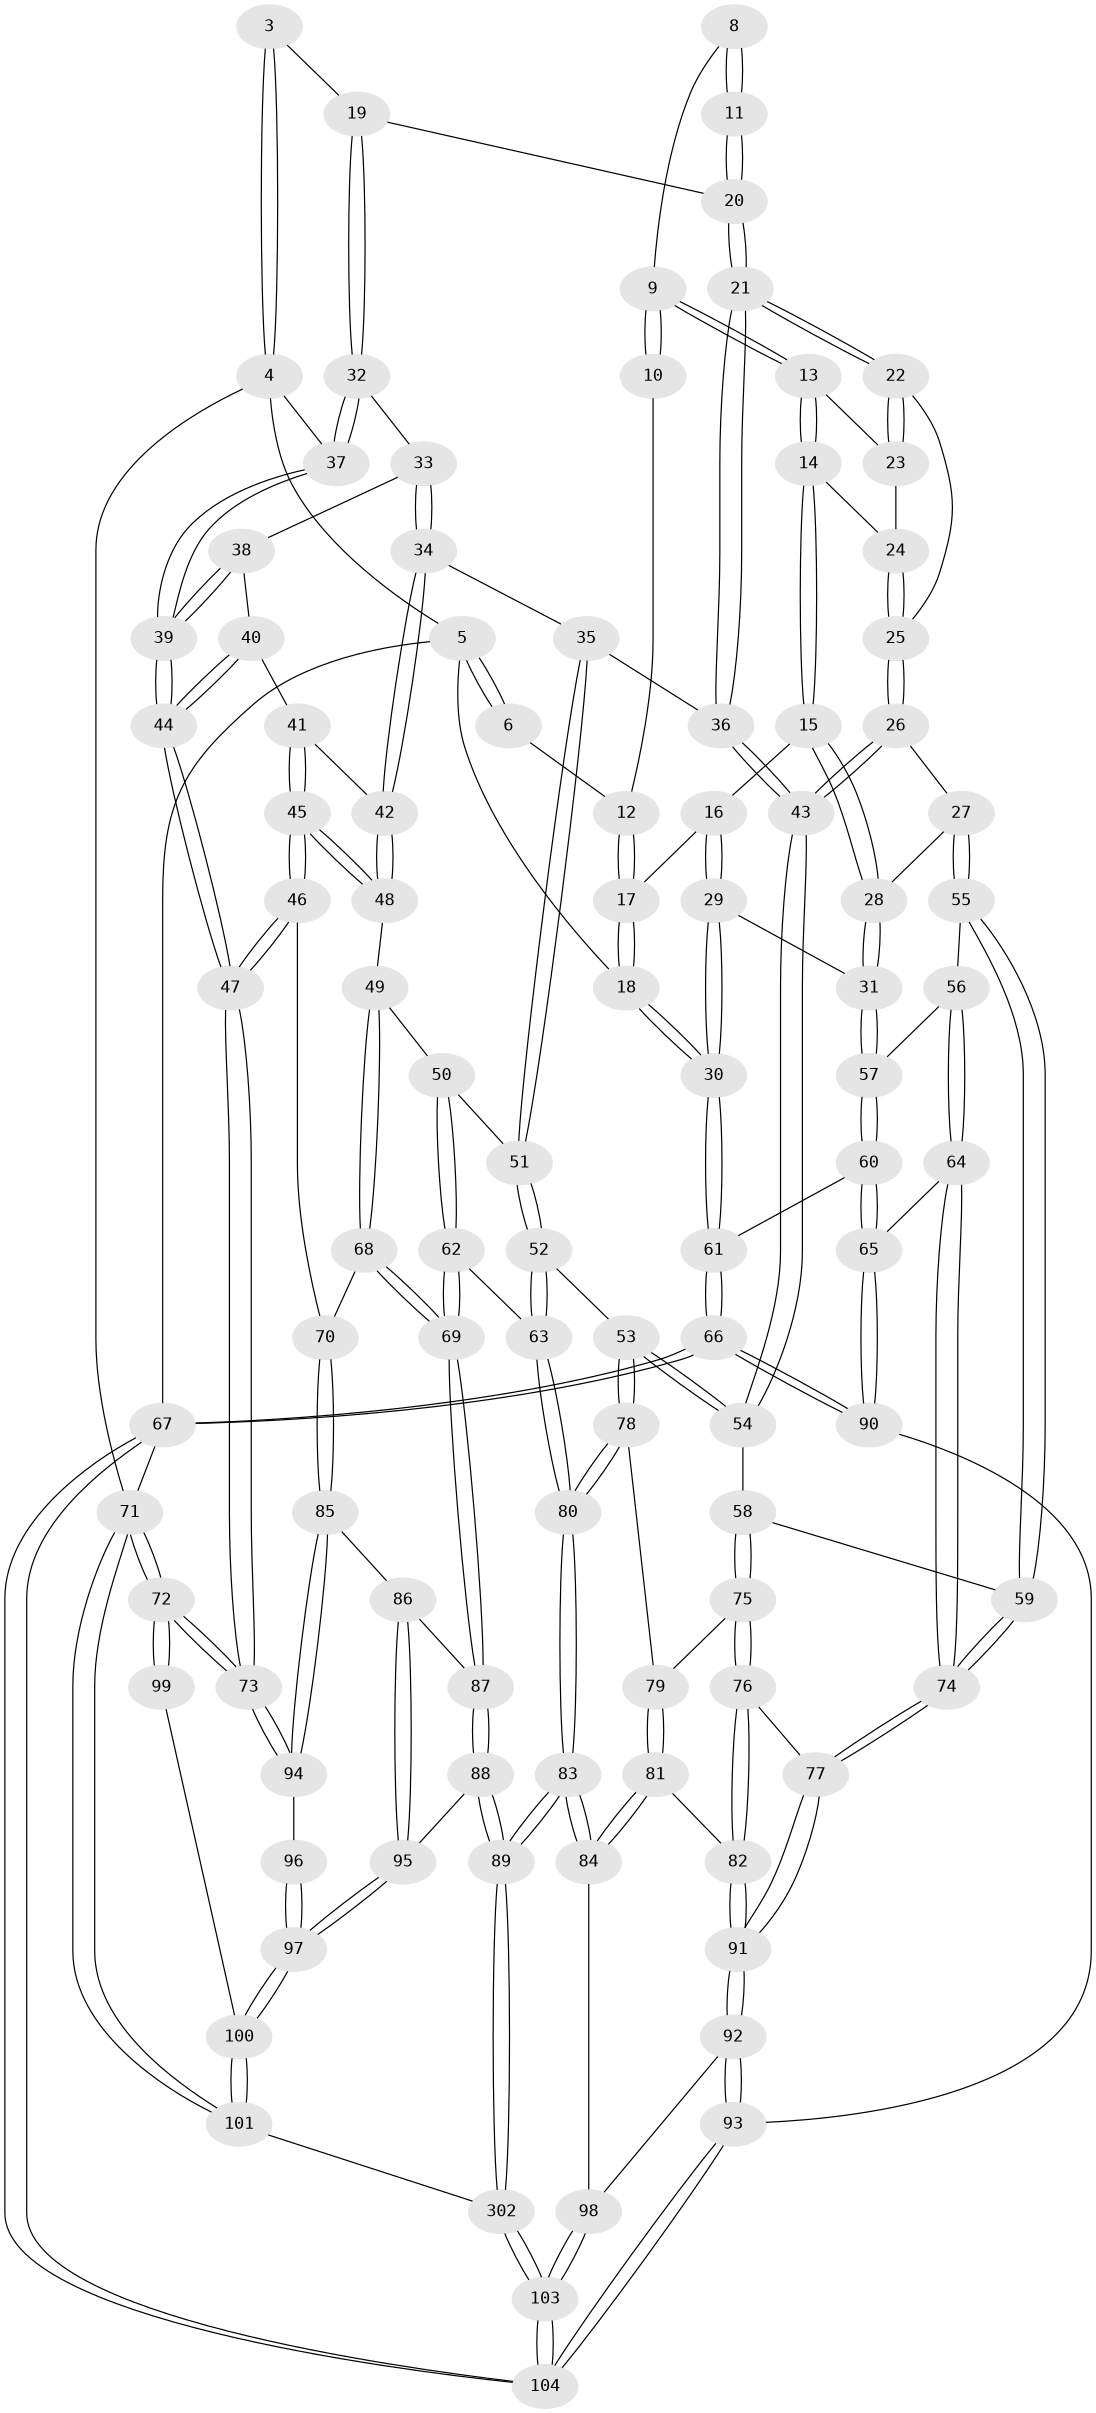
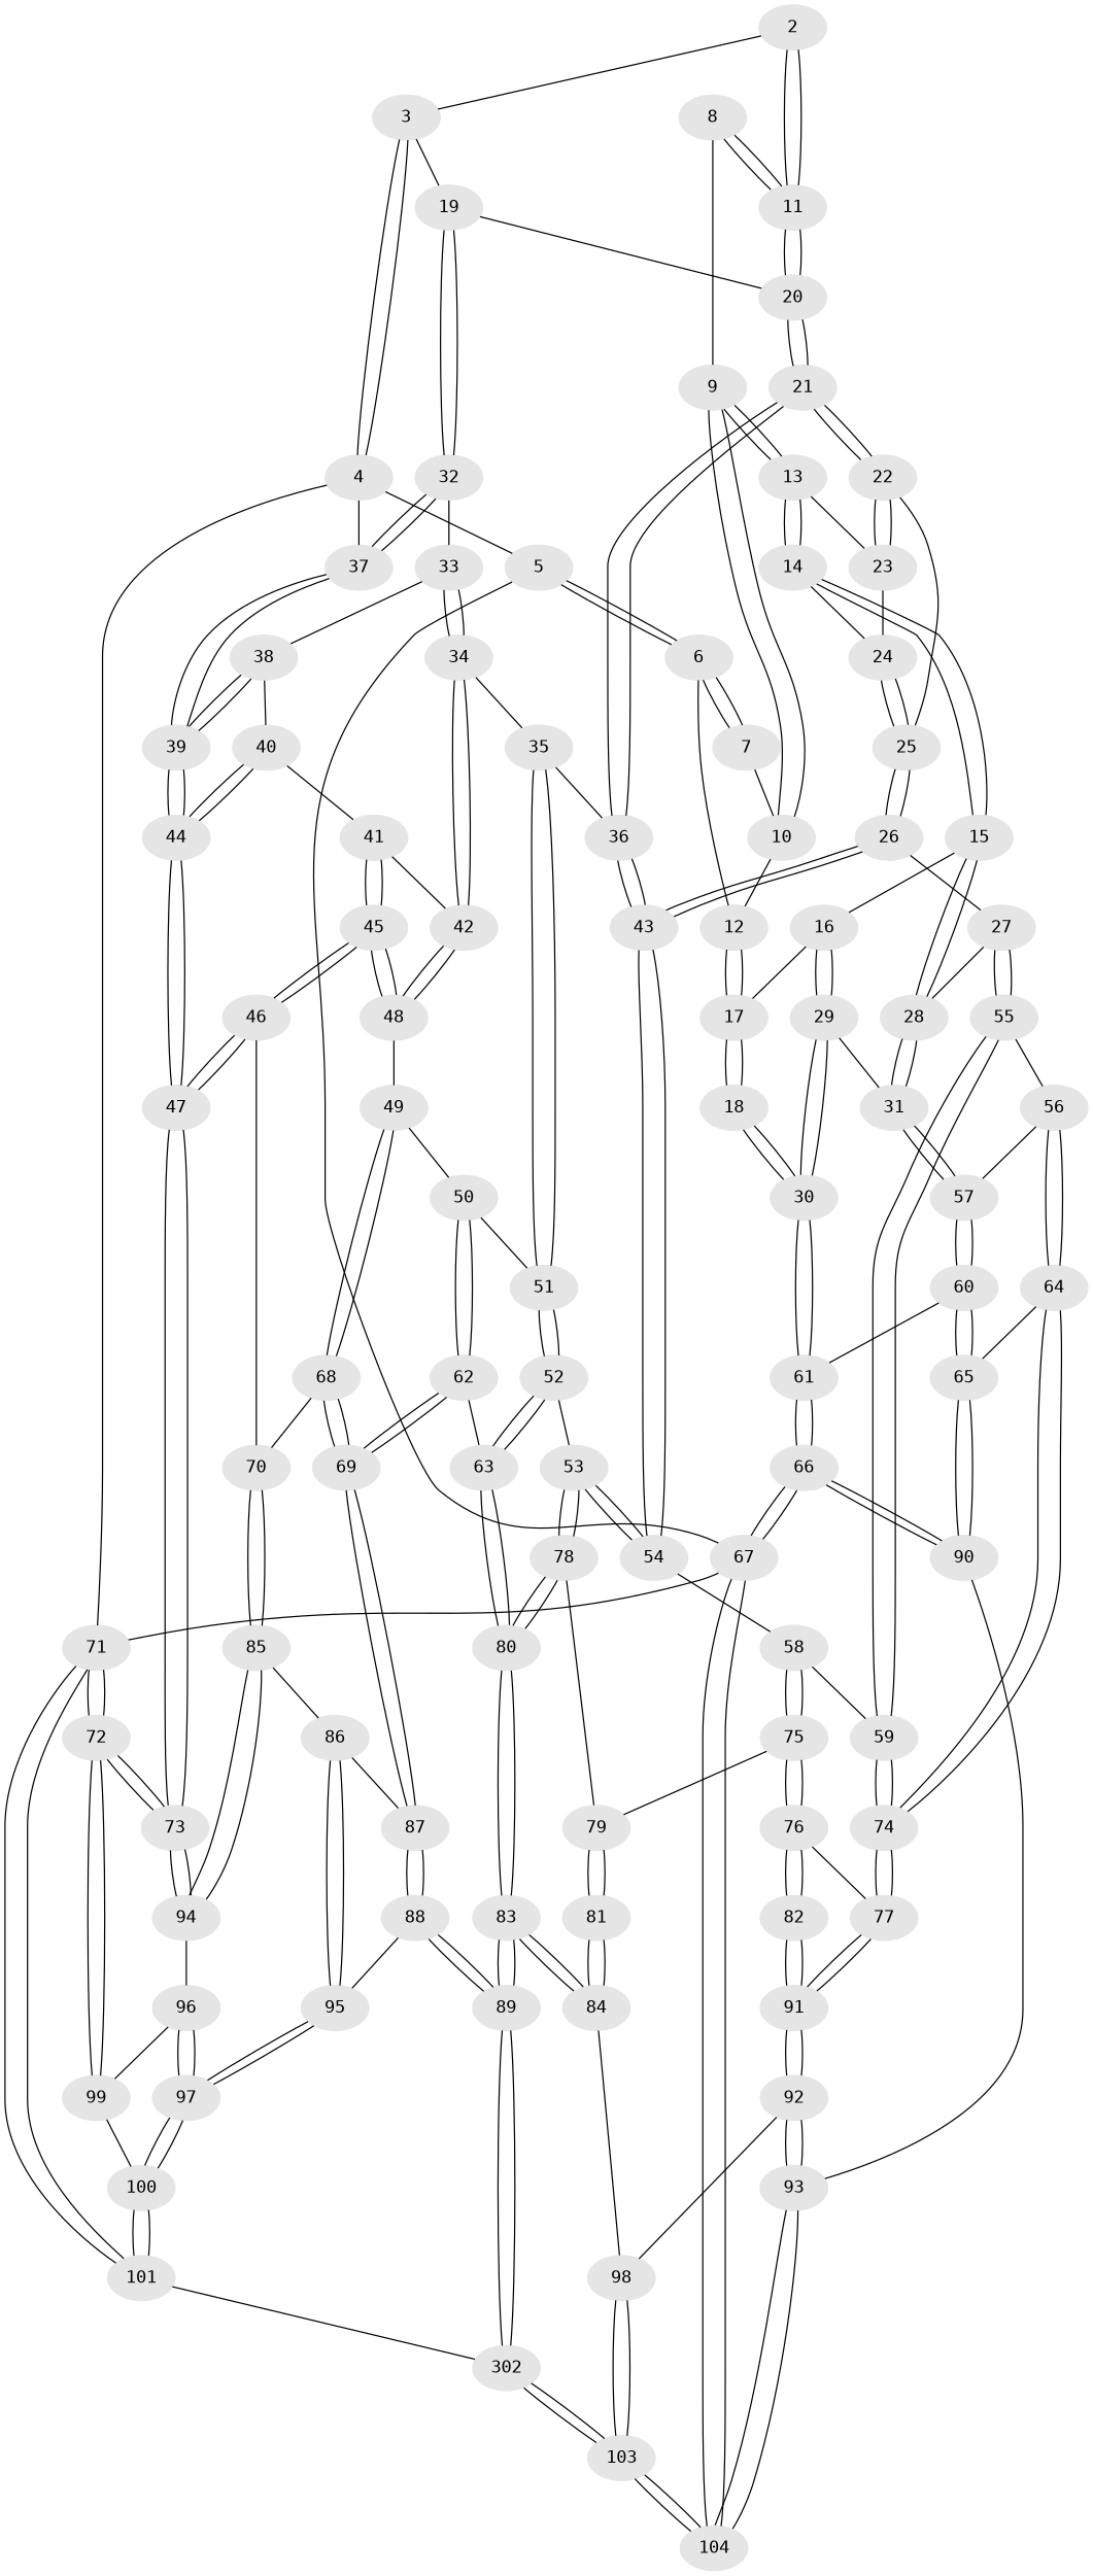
  graph {
    fontname="DejaVu Sans Mono"
    node [color=gray90 fontname="DejaVu Sans Mono" style=filled]
    edge [fontname="DejaVu Sans Mono"]
+   2
    3
    11
    8
    9
    4
    19
    20
    5
    37
    71
    32
    6
    18
    67
    39
    72
    101
+   7
    12
    30
    104
    10
    17
    13
    14
    23
    21
    15
    24
    16
    28
    25
    29
    31
    61
    33
    22
    36
    43
    26
    27
    55
    54
    56
    59
    57
    66
    60
    34
    38
    35
    42
    40
    51
    48
    52
    44
    41
    47
    45
    46
    49
    58
    73
    70
    85
    94
    50
    68
    62
    69
    63
    53
    78
    80
    79
    75
    64
    74
    65
    76
    77
    90
    87
    83
    93
    88
    86
    99
    n91 [label=302]
    100
    96
    91
    82
    81
    92
    84
    89
    98
    103
    95
    97
+   2 -- 3
+   2 -- 11
+   2 -- 11
    3 -- 4
    3 -- 4
    3 -- 19
    11 -- 20
    11 -- 20
    8 -- 11
    8 -- 11
    8 -- 9
    9 -- 10
    9 -- 10
    9 -- 13
    9 -- 13
    4 -- 5
    4 -- 37
    4 -- 71
    19 -- 20
    19 -- 32
    19 -- 32
    20 -- 21
    20 -- 21
    5 -- 6
    5 -- 6
-   5 -- 18
    5 -- 67
    37 -- 39
    37 -- 39
    71 -- 72
    71 -- 72
    71 -- 101
    71 -- 101
    32 -- 37
    32 -- 37
    32 -- 33
+   6 -- 7
+   6 -- 7
    6 -- 12
    18 -- 30
    18 -- 30
    67 -- 71
    67 -- 104
    67 -- 104
    39 -- 44
    39 -- 44
    72 -- 73
    72 -- 73
    72 -- 99
    72 -- 99
    101 -- n91
+   7 -- 10
    12 -- 17
    12 -- 17
    30 -- 61
    30 -- 61
    10 -- 12
    17 -- 18
    17 -- 18
    13 -- 14
    13 -- 14
    13 -- 23
    14 -- 15
    14 -- 15
    14 -- 24
    23 -- 24
    21 -- 22
    21 -- 22
    21 -- 36
    21 -- 36
    15 -- 16
    15 -- 28
    15 -- 28
    24 -- 25
    24 -- 25
    16 -- 17
    16 -- 29
    16 -- 29
    28 -- 31
    28 -- 31
    25 -- 26
    25 -- 26
    29 -- 30
    29 -- 30
    29 -- 31
    31 -- 57
    31 -- 57
    61 -- 66
    61 -- 66
    33 -- 34
    33 -- 34
    33 -- 38
    22 -- 23
    22 -- 23
    22 -- 25
    36 -- 43
    36 -- 43
    43 -- 54
    43 -- 54
    26 -- 43
    26 -- 43
    26 -- 27
    27 -- 28
    27 -- 55
    27 -- 55
    55 -- 56
    55 -- 59
    55 -- 59
    54 -- 58
    56 -- 57
    56 -- 64
    56 -- 64
    59 -- 74
    59 -- 74
    57 -- 60
    57 -- 60
    66 -- 67
    66 -- 67
    66 -- 90
    66 -- 90
    60 -- 61
    60 -- 65
    60 -- 65
    34 -- 35
    34 -- 42
    34 -- 42
    38 -- 39
    38 -- 39
    38 -- 40
    35 -- 36
    35 -- 51
    35 -- 51
    42 -- 48
    42 -- 48
    40 -- 44
    40 -- 44
    40 -- 41
    51 -- 52
    51 -- 52
    48 -- 49
    52 -- 63
    52 -- 63
    52 -- 53
    44 -- 47
    44 -- 47
    41 -- 42
    41 -- 45
    41 -- 45
    47 -- 73
    47 -- 73
    45 -- 48
    45 -- 48
    45 -- 46
    45 -- 46
    46 -- 47
    46 -- 47
    46 -- 70
    49 -- 50
    49 -- 68
    49 -- 68
    58 -- 59
    58 -- 75
    58 -- 75
    73 -- 94
    73 -- 94
    70 -- 85
    70 -- 85
    85 -- 94
    85 -- 94
    85 -- 86
    94 -- 96
    50 -- 51
    50 -- 62
    50 -- 62
    68 -- 70
    68 -- 69
    68 -- 69
    62 -- 69
    62 -- 69
    62 -- 63
    69 -- 87
    69 -- 87
    63 -- 80
    63 -- 80
    53 -- 54
    53 -- 54
    53 -- 78
    53 -- 78
    78 -- 80
    78 -- 80
    78 -- 79
    80 -- 83
    80 -- 83
    79 -- 81
    79 -- 81
    75 -- 79
    75 -- 76
    75 -- 76
    64 -- 74
    64 -- 74
    64 -- 65
    74 -- 77
    74 -- 77
    65 -- 90
    65 -- 90
    76 -- 77
    76 -- 82
    76 -- 82
    77 -- 91
    77 -- 91
    90 -- 93
    87 -- 88
    87 -- 88
    83 -- 84
    83 -- 84
    83 -- 89
    83 -- 89
    93 -- 104
    93 -- 104
    88 -- 89
    88 -- 89
    88 -- 95
    86 -- 87
    86 -- 95
    86 -- 95
    99 -- 100
    n91 -- 103
    n91 -- 103
    100 -- 101
    100 -- 101
+   96 -- 99
    96 -- 97
    96 -- 97
    91 -- 92
    91 -- 92
    82 -- 91
    82 -- 91
-   81 -- 82
    81 -- 84
    81 -- 84
    92 -- 93
    92 -- 93
    92 -- 98
    84 -- 98
    89 -- n91
    89 -- n91
    98 -- 103
    98 -- 103
    103 -- 104
    103 -- 104
    95 -- 97
    95 -- 97
    97 -- 100
    97 -- 100
  }
